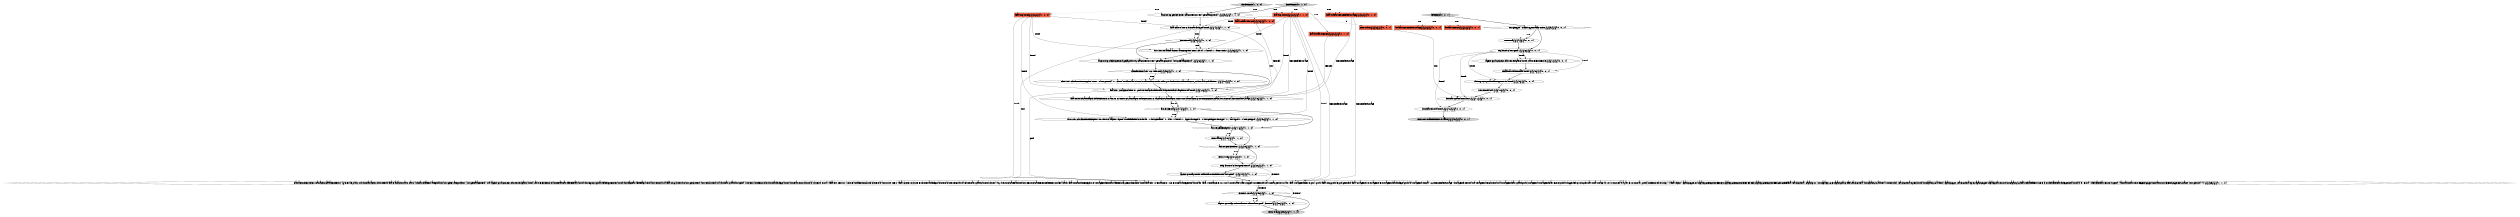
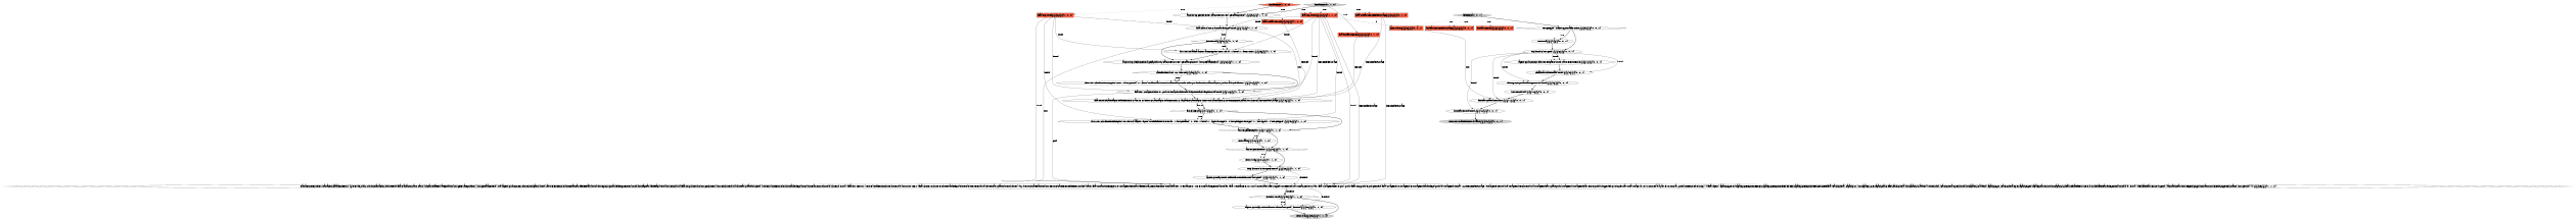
  digraph {
    node [fillcolor=white shape=ellipse style=filled]
    edge [style=bold]
    n1 [fillcolor=tomato label="final boolean isForceDeleteStorage@@@2@@@['0', '1', '0']" shape=box]
    n2 [label="final ResourceStateAdapter.DeleteHostAnswer answer = (ResourceStateAdapter.DeleteHostAnswer)dispatchToStateAdapters(ResourceStateAdapter.Event.DELETE_HOST,false,host,isForced,isForceDeleteStorage)@@@13@@@['1', '1', '0']"]
    n3 [label="Transaction.execute(new TransactionCallbackNoReturn(){@Override public void doInTransactionWithoutResult(final TransactionStatus status){_dcDao.releasePrivateIpAddress(host.getPrivateIpAddress(),host.getDataCenterId(),null)_agentMgr.disconnectWithoutInvestigation(hostId,Status.Event.Remove)_hostDetailsDao.deleteDetails(hostId)_hostGpuGroupsDao.deleteGpuEntries(hostId)_hostTagsDao.deleteTags(hostId)host.setGuid(null)final Long clusterId = host.getClusterId()host.setClusterId(null)_hostDao.update(host.getId(),host)Host hostRemoved = _hostDao.findById(hostId)_hostDao.remove(hostId)if (clusterId != null) {final List<HostVO> hosts = listAllHostsInCluster(clusterId)if (hosts.size() == 0) {final ClusterVO cluster = _clusterDao.findById(clusterId)cluster.setGuid(null)_clusterDao.update(clusterId,cluster)}}try {resourceStateTransitTo(host,ResourceState.Event.DeleteHost,_nodeId)}catch (final NoTransitionException e) _storagePoolHostDao.deletePrimaryRecordsForHost(hostId)final List<VMInstanceVO> vms = _vmDao.listByHostId(hostId)for (final VMInstanceVO vm : vms){vm.setState(State.Stopped)vm.setHostId(null)_vmDao.persist(vm)}for (final StoragePoolHostVO pool : pools){final Long poolId = pool.getPoolId()final StoragePoolVO storagePool = _storagePoolDao.findById(poolId)if (storagePool.isLocal() && isForceDeleteStorage) {storagePool.setUuid(null)storagePool.setClusterId(null)_storagePoolDao.update(poolId,storagePool)_storagePoolDao.remove(poolId)s_logger.debug(String.format(\"Local storage (id: %s( is removed as a part of %s removal\",poolId,hostRemoved.toString()))}}final Object(( capacityTypes = {Capacity.CAPACITY_TYPE_CPU,Capacity.CAPACITY_TYPE_MEMORY,Capacity.CAPACITY_TYPE_CPU_CORE}final SearchCriteria<CapacityVO> hostCapacitySC = _capacityDao.createSearchCriteria()hostCapacitySC.addAnd(\"hostOrPoolId\",SearchCriteria.Op.EQ,hostId)hostCapacitySC.addAnd(\"capacityType\",SearchCriteria.Op.IN,capacityTypes)_capacityDao.remove(hostCapacitySC)final DedicatedResourceVO dr = _dedicatedDao.findByHostId(hostId)if (dr != null) {_dedicatedDao.remove(dr.getId())}annotationDao.removeByEntityType(AnnotationService.EntityType.HOST.name(),host.getUuid())}})@@@25@@@['1', '1', '0']"]
    n4 [label="answer == null@@@14@@@['1', '1', '0']" shape=diamond]
    n5 [label="_agentMgr.notifyMonitorsOfRemovedHost(host.getId(),clusterId)@@@86@@@['1', '1', '0']"]
    n6 [label="clusterId != null@@@85@@@['1', '1', '0']" shape=diamond]
    n7 [label="_hostDao.remove(hostId)@@@12@@@['0', '0', '1']"]
    n8 [fillcolor=lightgray label="return new DeleteHostAnswer(false)@@@13@@@['0', '0', '1']"]
    n9 [fillcolor=lightgray label="return true@@@88@@@['1', '1', '0']"]
    n10 [fillcolor=tomato label="boolean isForceDeleteStorage@@@2@@@['0', '0', '1']" shape=box]
    n11 [label="answer.getIsException()@@@17@@@['1', '1', '0']" shape=diamond]
    n12 [label="throw new CloudRuntimeException(\"No resource adapter respond to DELETE_HOST event for \" + host.getName() + \" id = \" + hostId + \", hypervisorType is \" + host.getHypervisorType() + \", host type is \" + host.getType())@@@15@@@['1', '1', '0']"]
    n13 [label="Long clusterId = host.getClusterId()@@@23@@@['1', '1', '0']"]
    n14 [label="_agentMgr.notifyMonitorsOfHostAboutToBeRemoved(host.getId())@@@24@@@['1', '1', '0']"]
    n15 [label="!answer.getIsContinue()@@@20@@@['1', '1', '0']" shape=diamond]
    n16 [label="return false@@@18@@@['1', '1', '0']"]
    n17 [label="return true@@@21@@@['1', '1', '0']"]
    n18 [label="throw new InvalidParameterValueException(\"Host with id \" + hostId + \" doesn't exist\")@@@6@@@['1', '1', '0']"]
    n19 [label="_accountMgr.checkAccessAndSpecifyAuthority(CallContext.current().getCallingAccount(),host.getDataCenterId())@@@8@@@['1', '1', '0']"]
    n20 [label="!canDeleteHost(host) && !isForced@@@9@@@['1', '1', '0']" shape=diamond]
    n21 [fillcolor=lightgray label="deleteHost['0', '0', '1']" shape=diamond]
    n22 [fillcolor=tomato label="HostVO host@@@2@@@['0', '0', '1']" shape=box]
    n23 [fillcolor=tomato label="boolean isForced@@@2@@@['0', '0', '1']" shape=box]
    n24 [label="host.getType() != Host.Type.TrafficMonitor@@@3@@@['0', '0', '1']" shape=diamond]
    n25 [label="_hostDao.update(hostId,host)@@@11@@@['0', '0', '1']"]
    n26 [label="long hostId = host.getId()@@@6@@@['0', '0', '1']"]
    n27 [label="return null@@@4@@@['0', '0', '1']"]
-   n28 [fillcolor=lightgray label="doDeleteHost['1', '0', '0']" shape=diamond]
+   n28 [fillcolor=tomato label="doDeleteHost['1', '0', '0']" shape=diamond]
    n29 [label="_accountMgr.getActiveUser(CallContext.current().getCallingUserId())@@@3@@@['1', '1', '0']"]
    n30 [fillcolor=tomato label="final long hostId@@@2@@@['1', '0', '0']" shape=box]
    n31 [fillcolor=tomato label="final boolean isForced@@@2@@@['1', '0', '0']" shape=box]
    n32 [fillcolor=tomato label="final long hostId@@@2@@@['1', '1', '0']" shape=box]
    n33 [label="final HostVO host = _hostDao.findById(hostId)@@@4@@@['1', '1', '0']"]
    n34 [label="final List<StoragePoolHostVO> pools = _storagePoolHostDao.listByHostIdIncludingRemoved(hostId)@@@12@@@['1', '1', '0']"]
    n35 [label="host == null@@@5@@@['1', '1', '0']" shape=diamond]
    n36 [label="host.setGuid(null)@@@10@@@['0', '0', '1']"]
    n37 [fillcolor=tomato label="final boolean isForced@@@2@@@['0', '1', '0']" shape=box]
    n38 [label="_detailsDao.deleteDetails(hostId)@@@8@@@['0', '0', '1']"]
    n39 [label="_hostGpuGroupsDao.deleteGpuEntries(hostId)@@@9@@@['0', '0', '1']"]
    n40 [label="_agentMgr.disconnectWithoutInvestigation(hostId,Status.Event.Remove)@@@7@@@['0', '0', '1']"]
    n41 [label="throw new CloudRuntimeException(\"Host \" + host.getUuid() + \" cannot be deleted as it is not in maintenance mode. Either put the host into maintenance or perform a forced deletion.\")@@@10@@@['1', '1', '0']"]
    n42 [fillcolor=lightgray label="doDeleteHost['0', '1', '0']" shape=diamond]
    n1 -> n2 [label=isForceDeleteStorage style=solid]
    n1 -> n3 [label=isForceDeleteStorage style=solid]
    n2 -> n4 [label=answer style=solid]
    n2 -> n4
    n3 -> n5 [label=clusterId style=solid]
    n3 -> n6
    n3 -> n6 [label=clusterId style=solid]
    n4 -> n11
    n4 -> n12
    n4 -> n12 [label=true style=dotted]
    n5 -> n9
    n6 -> n5
    n6 -> n5 [label=true style=dotted]
    n6 -> n9
    n7 -> n8
    n11 -> n15
    n11 -> n16 [label=true style=dotted]
    n11 -> n16
    n12 -> n11
    n13 -> n3 [label=clusterId style=solid]
    n13 -> n14
    n14 -> n3
    n15 -> n13
    n15 -> n17 [label=true style=dotted]
    n15 -> n17
    n16 -> n15
    n17 -> n13
    n18 -> n19
    n19 -> n20
    n20 -> n34
    n20 -> n41
    n20 -> n41 [label=true style=dotted]
    n21 -> n10 [label=true style=dotted]
    n21 -> n22 [label=true style=dotted]
    n21 -> n23 [label=true style=dotted]
    n21 -> n24
    n22 -> n25 [label=host style=solid]
    n24 -> n26
    n24 -> n27 [label=true style=dotted]
    n24 -> n27
    n25 -> n7
    n26 -> n7 [label=hostId style=solid]
    n26 -> n25 [label=hostId style=solid]
    n26 -> n38 [label=hostId style=solid]
    n26 -> n39 [label=hostId style=solid]
    n26 -> n40 [label=hostId style=solid]
    n26 -> n40
    n27 -> n26
    n28 -> n29
    n28 -> n30 [label=true style=dotted]
    n28 -> n31 [label=true style=dotted]
    n28 -> n32 [label=true style=dotted]
    n29 -> n33
    n30 -> n3 [label=hostId style=solid]
    n30 -> n12 [label=hostId style=solid]
    n30 -> n18 [label=hostId style=solid]
    n30 -> n33 [label=hostId style=solid]
    n30 -> n34 [label=hostId style=solid]
    n31 -> n2 [label=isForced style=solid]
    n32 -> n2 [label=isForceDeleteStorage style=solid]
    n32 -> n3 [label=hostId style=solid]
    n32 -> n3 [label=isForceDeleteStorage style=solid]
    n32 -> n12 [label=hostId style=solid]
    n32 -> n18 [label=hostId style=solid]
    n32 -> n22 [label=0 style=dashed]
    n32 -> n33 [label=hostId style=solid]
    n32 -> n34 [label=hostId style=solid]
    n33 -> n2 [label=host style=solid]
    n33 -> n3 [label=host style=solid]
    n33 -> n35 [label=host style=solid]
    n33 -> n35
    n34 -> n2
    n34 -> n3 [label=pools style=solid]
    n35 -> n18 [label=true style=dotted]
    n35 -> n18
    n35 -> n19
    n36 -> n25
    n37 -> n2 [label=isForced style=solid]
    n38 -> n39
    n39 -> n36
    n40 -> n38
    n41 -> n34
    n42 -> n1 [label=true style=dotted]
    n42 -> n29
    n42 -> n32 [label=true style=dotted]
    n42 -> n37 [label=true style=solid]
  }
